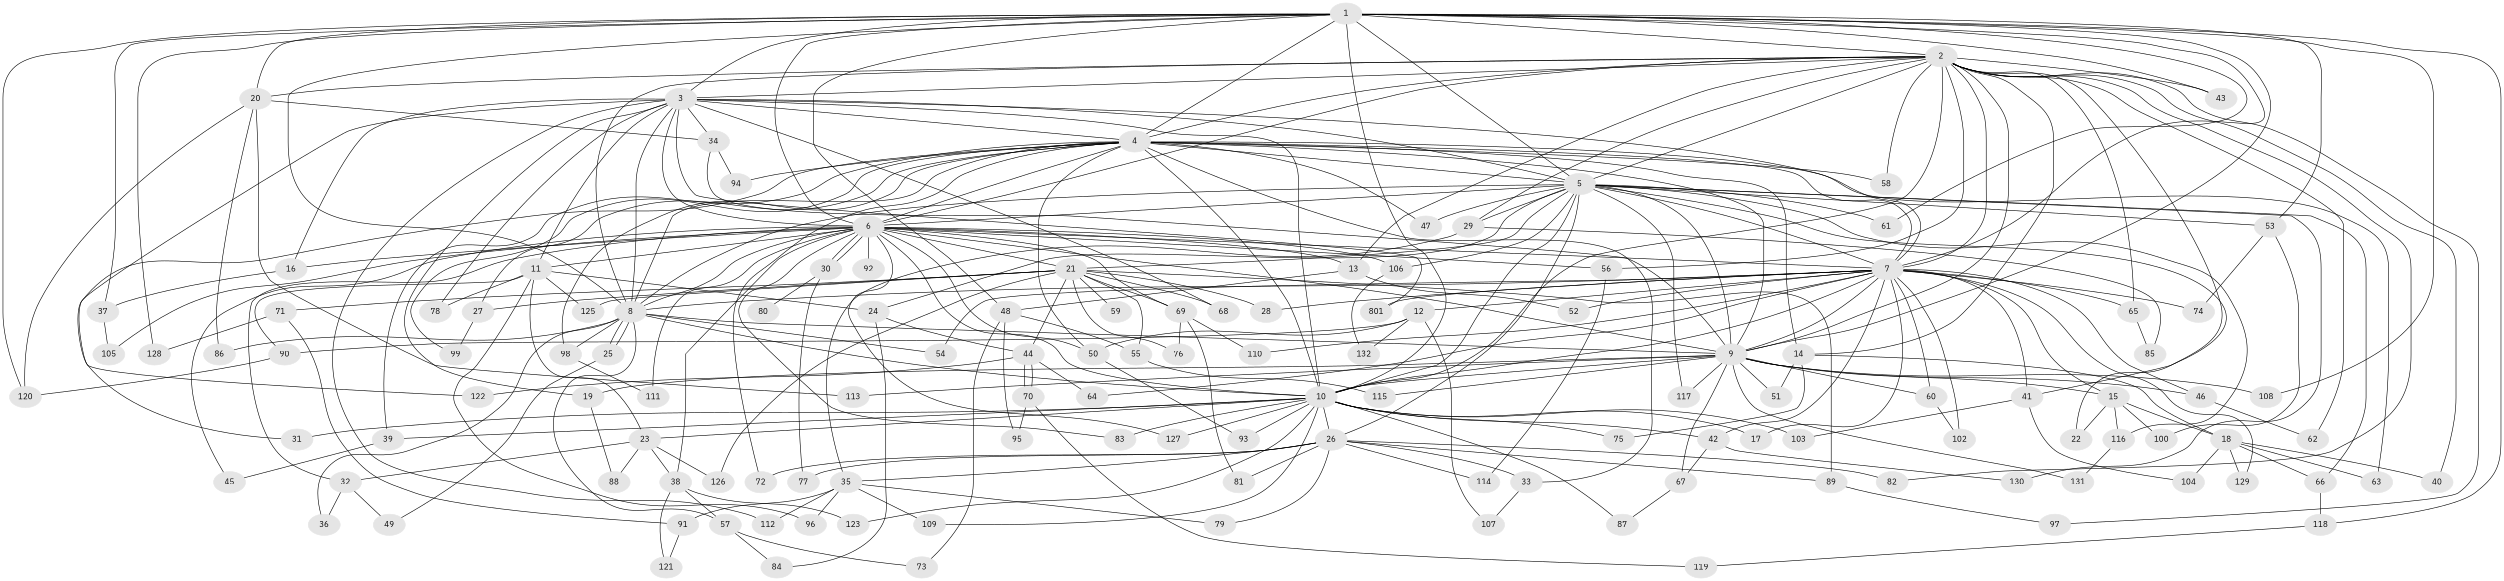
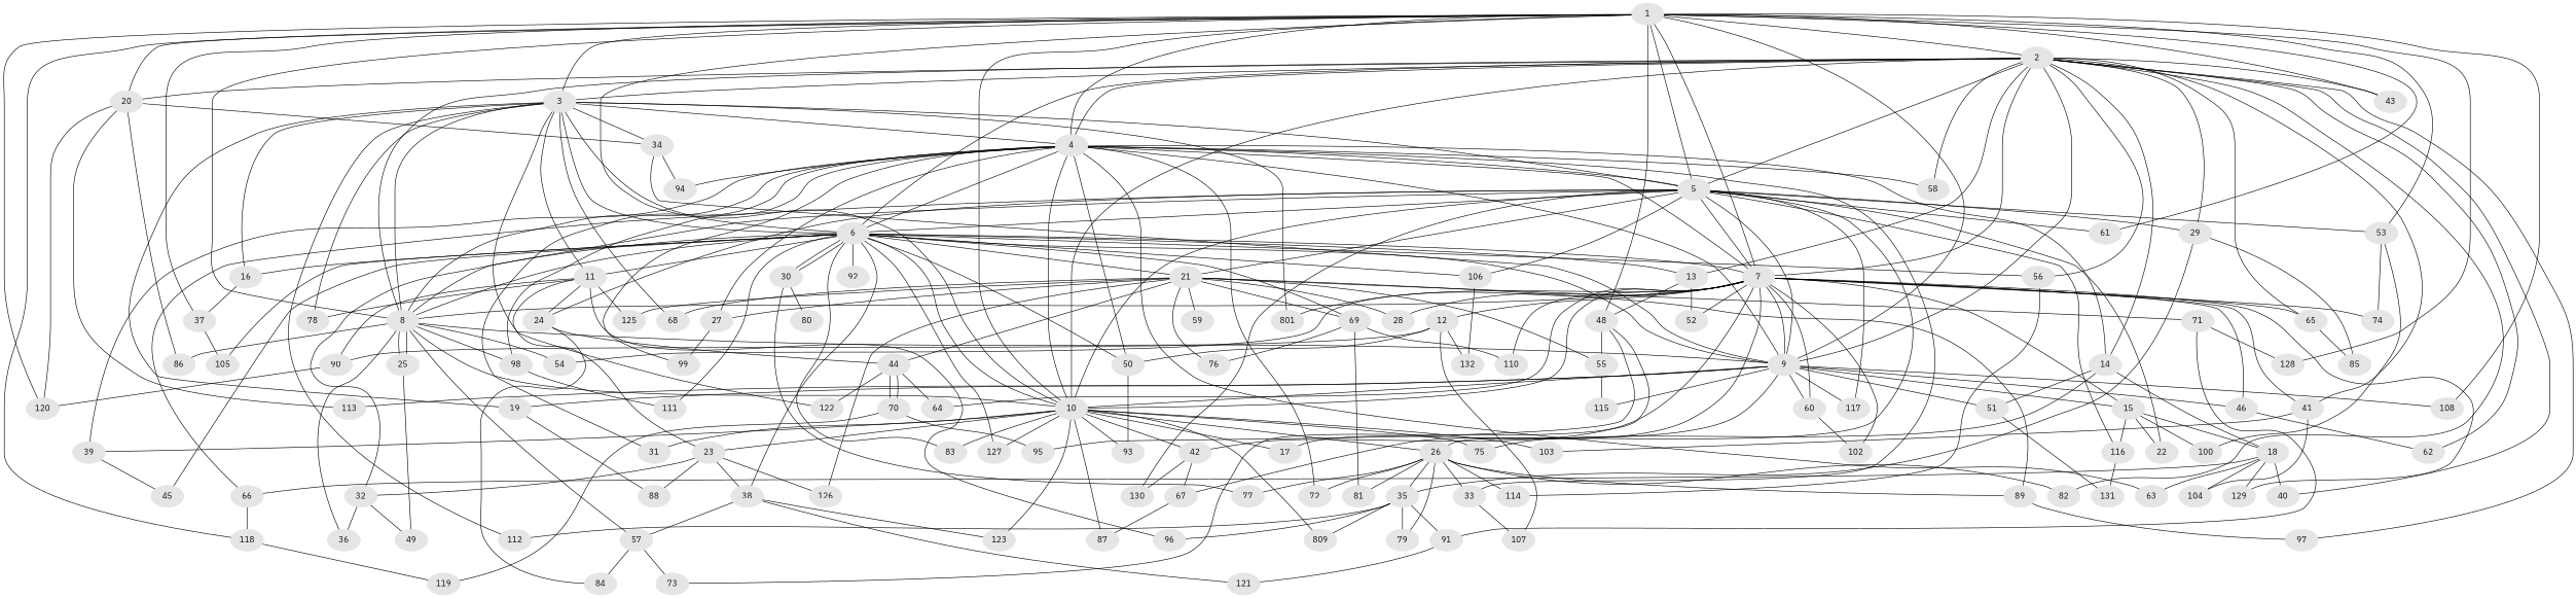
  graph {
    fontname="IBM Plex Sans"
    node [color=gray90 fontname="IBM Plex Sans" style=filled]
    edge [fontname="IBM Plex Sans"]
    1
    2
    3
    4
    5
    6
    7
    8
    9
    10
    20
    37
    43
    48
    53
    61
    108
    118
    120
    128
    13
    14
    29
    40
    41
    56
    58
    62
    65
    82
    97
    11
    16
    19
    34
    68
    78
    n38 [label=801]
    112
    122
    27
    31
    33
    39
-   47
    63
    72
    94
    98
    99
    50
    21
    22
    24
    26
    66
    106
    116
    117
    130
    30
    32
    38
    45
    69
    83
    92
    105
    111
    127
    12
    15
    17
    28
    42
    46
    52
    54
    60
    64
    74
    102
    110
    129
    25
    36
    57
    86
    51
    67
    113
    115
    131
    23
    75
    87
    93
    103
-   109
+   109 [label=809]
    123
    55
    73
    95
    100
    119
    18
    35
    85
    104
    114
    90
    96
    125
    88
    107
    132
    71
    44
    59
    76
    89
    126
    84
    77
    79
    81
    80
    49
    121
    91
    70
    1 -- 2
    1 -- 3
    1 -- 4
    1 -- 5
    1 -- 6
    1 -- 7
    1 -- 8
    1 -- 9
    1 -- 10
    1 -- 20
    1 -- 37
    1 -- 43
    1 -- 48
    1 -- 53
    1 -- 61
    1 -- 108
    1 -- 118
    1 -- 120
    1 -- 128
    2 -- 3
    2 -- 4
    2 -- 5
    2 -- 6
    2 -- 7
    2 -- 8
    2 -- 9
    2 -- 10
    2 -- 20
    2 -- 43
    2 -- 13
    2 -- 14
    2 -- 29
    2 -- 40
    2 -- 41
    2 -- 56
    2 -- 58
    2 -- 62
    2 -- 65
    2 -- 82
    2 -- 97
    3 -- 4
    3 -- 5
    3 -- 6
-   3 -- 7
    3 -- 8
    3 -- 10
    3 -- 11
    3 -- 16
    3 -- 19
    3 -- 34
    3 -- 68
    3 -- 78
    3 -- n38
    3 -- 112
    3 -- 122
    4 -- 5
    4 -- 6
    4 -- 7
    4 -- 8
    4 -- 9
    4 -- 10
    4 -- 14
    4 -- 58
    4 -- 27
    4 -- 31
    4 -- 33
    4 -- 39
-   4 -- 47
    4 -- 63
    4 -- 72
    4 -- 94
    4 -- 98
    4 -- 99
    4 -- 50
    5 -- 6
    5 -- 7
    5 -- 8
    5 -- 9
    5 -- 10
    5 -- 53
    5 -- 61
    5 -- 29
-   5 -- 47
    5 -- 21
    5 -- 22
    5 -- 24
    5 -- 26
    5 -- 66
    5 -- 106
    5 -- 116
    5 -- 117
    5 -- 130
    6 -- 7
    6 -- 8
    6 -- 9
    6 -- 10
    6 -- 13
    6 -- 56
    6 -- 11
    6 -- 16
    6 -- 50
    6 -- 21
    6 -- 106
    6 -- 30
    6 -- 30
    6 -- 32
    6 -- 38
    6 -- 45
    6 -- 69
    6 -- 83
    6 -- 92
    6 -- 105
    6 -- 111
    6 -- 127
    7 -- 8
    7 -- 9
    7 -- 10
    7 -- 41
    7 -- 65
    7 -- n38
    7 -- 12
    7 -- 15
    7 -- 17
    7 -- 28
    7 -- 42
    7 -- 46
    7 -- 52
    7 -- 54
    7 -- 60
    7 -- 64
    7 -- 74
    7 -- 102
    7 -- 110
    7 -- 129
    8 -- 9
    8 -- 10
    8 -- 98
    8 -- 54
    8 -- 25
    8 -- 25
    8 -- 36
    8 -- 57
    8 -- 86
    9 -- 10
    9 -- 108
    9 -- 19
    9 -- 117
    9 -- 15
    9 -- 46
    9 -- 60
    9 -- 51
    9 -- 67
    9 -- 113
    9 -- 115
-   9 -- 131
+   51 -- 131
    10 -- 31
    10 -- 39
    10 -- 26
    10 -- 83
    10 -- 127
    10 -- 17
    10 -- 42
    10 -- 23
    10 -- 75
    10 -- 87
    10 -- 93
    10 -- 103
    10 -- 109
    10 -- 123
    20 -- 120
    20 -- 34
    20 -- 86
    20 -- 113
    37 -- 105
    48 -- 55
    48 -- 73
    48 -- 95
    53 -- 74
    53 -- 100
    118 -- 119
    13 -- 48
    13 -- 52
    14 -- 51
    14 -- 75
    14 -- 18
    29 -- 35
    29 -- 85
    41 -- 103
    41 -- 104
    56 -- 114
    65 -- 85
    11 -- 78
    11 -- 24
    11 -- 23
    11 -- 90
    11 -- 96
    11 -- 125
    16 -- 37
    19 -- 88
    34 -- 9
    34 -- 94
    27 -- 99
    33 -- 107
    39 -- 45
    98 -- 111
    50 -- 93
    21 -- 68
    21 -- 27
    21 -- 69
    21 -- 28
    21 -- 55
    21 -- 125
    21 -- 71
    21 -- 44
    21 -- 59
    21 -- 76
    21 -- 89
    21 -- 126
    24 -- 44
    24 -- 84
    26 -- 82
    26 -- 33
    26 -- 72
    26 -- 35
    26 -- 114
    26 -- 89
    26 -- 77
    26 -- 79
    26 -- 81
    66 -- 118
    106 -- 132
    116 -- 131
    30 -- 77
    30 -- 80
    32 -- 36
    32 -- 49
    38 -- 57
    38 -- 123
    38 -- 121
    69 -- 110
    69 -- 76
    69 -- 81
    12 -- 50
    12 -- 90
    12 -- 107
    12 -- 132
    15 -- 22
    15 -- 116
    15 -- 100
    15 -- 18
    42 -- 130
    42 -- 67
    46 -- 62
    60 -- 102
    25 -- 49
    57 -- 73
    57 -- 84
    67 -- 87
    23 -- 32
    23 -- 38
    23 -- 88
    23 -- 126
    55 -- 115
    18 -- 40
    18 -- 63
    18 -- 66
    18 -- 129
    18 -- 104
    35 -- 112
    35 -- 109
    35 -- 96
    35 -- 79
    35 -- 91
    90 -- 120
    71 -- 128
    71 -- 91
    44 -- 122
    44 -- 64
    44 -- 70
    44 -- 70
    89 -- 97
    91 -- 121
    70 -- 95
    70 -- 119
  }
